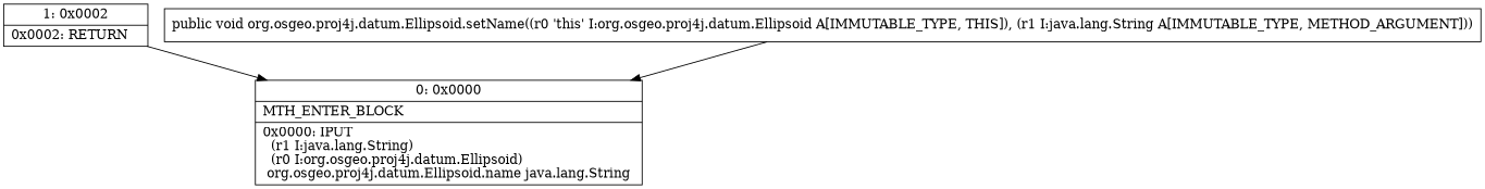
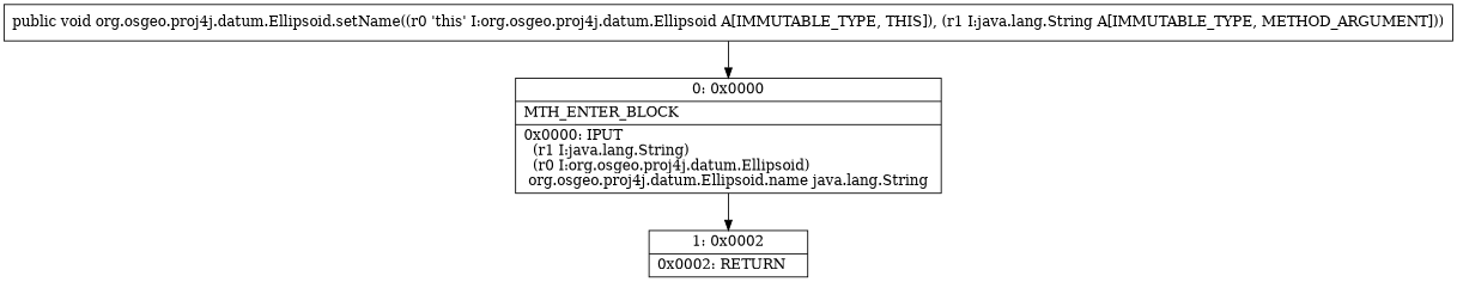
  digraph {
    node [shape=record]
    n1 [label="{0\:\ 0x0000|MTH_ENTER_BLOCK\l|0x0000: IPUT  \l  (r1 I:java.lang.String)\l  (r0 I:org.osgeo.proj4j.datum.Ellipsoid)\l org.osgeo.proj4j.datum.Ellipsoid.name java.lang.String \l}"]
    n2 [label="{1\:\ 0x0002|0x0002: RETURN   \l}"]
    n3 [label="{public void org.osgeo.proj4j.datum.Ellipsoid.setName((r0 'this' I:org.osgeo.proj4j.datum.Ellipsoid A[IMMUTABLE_TYPE, THIS]), (r1 I:java.lang.String A[IMMUTABLE_TYPE, METHOD_ARGUMENT])) }"]
-   n2 -> n1
+   n1 -> n2
    n3 -> n1
  }
